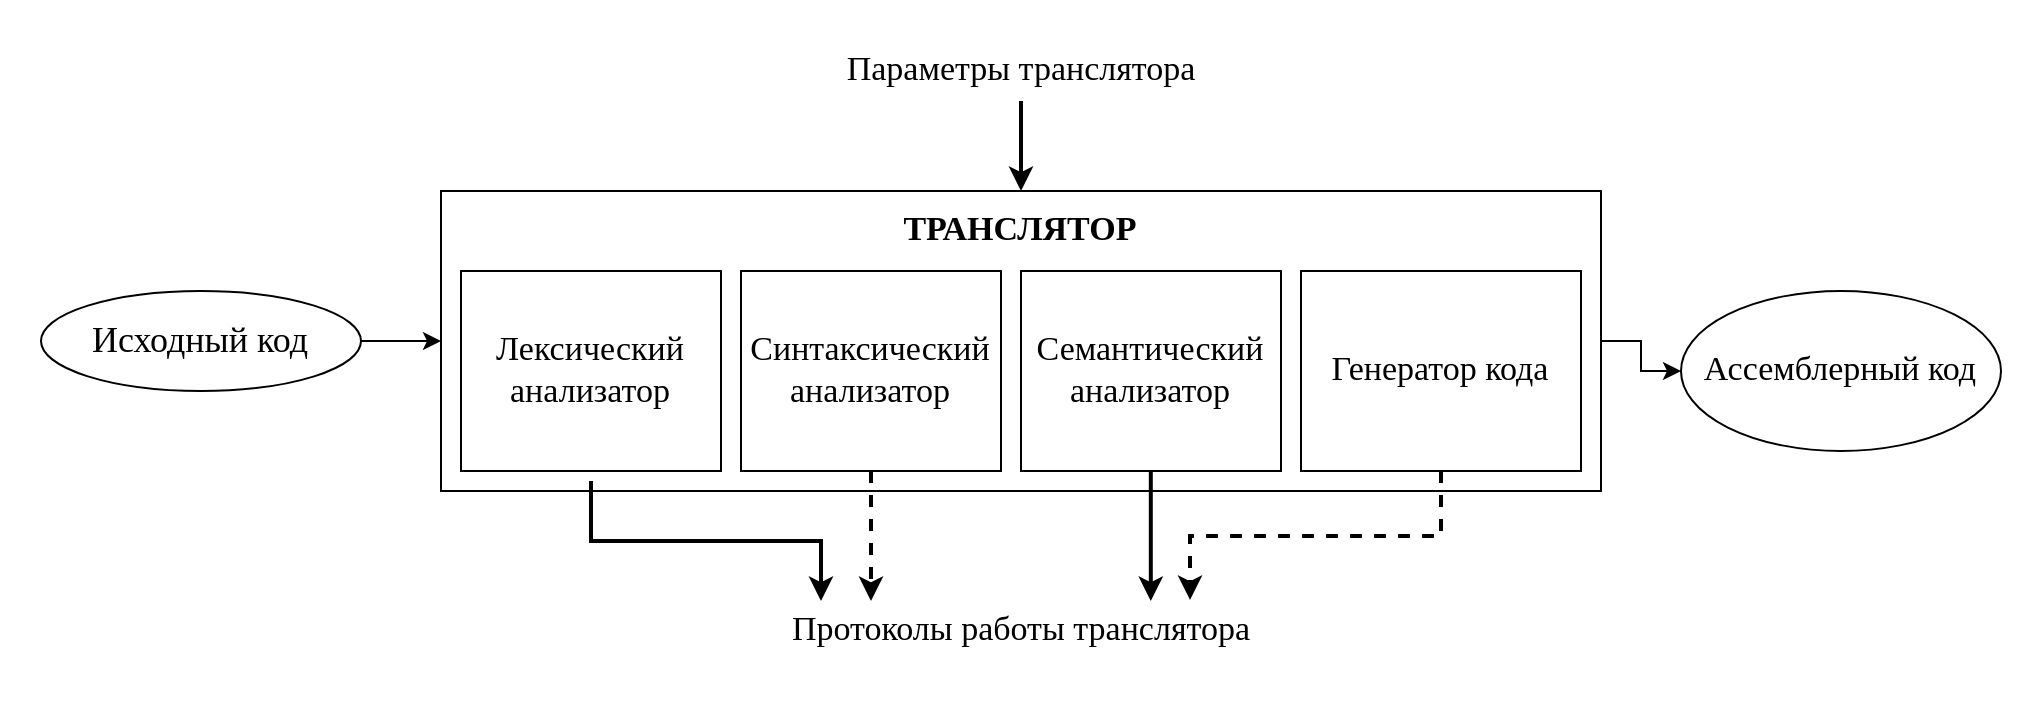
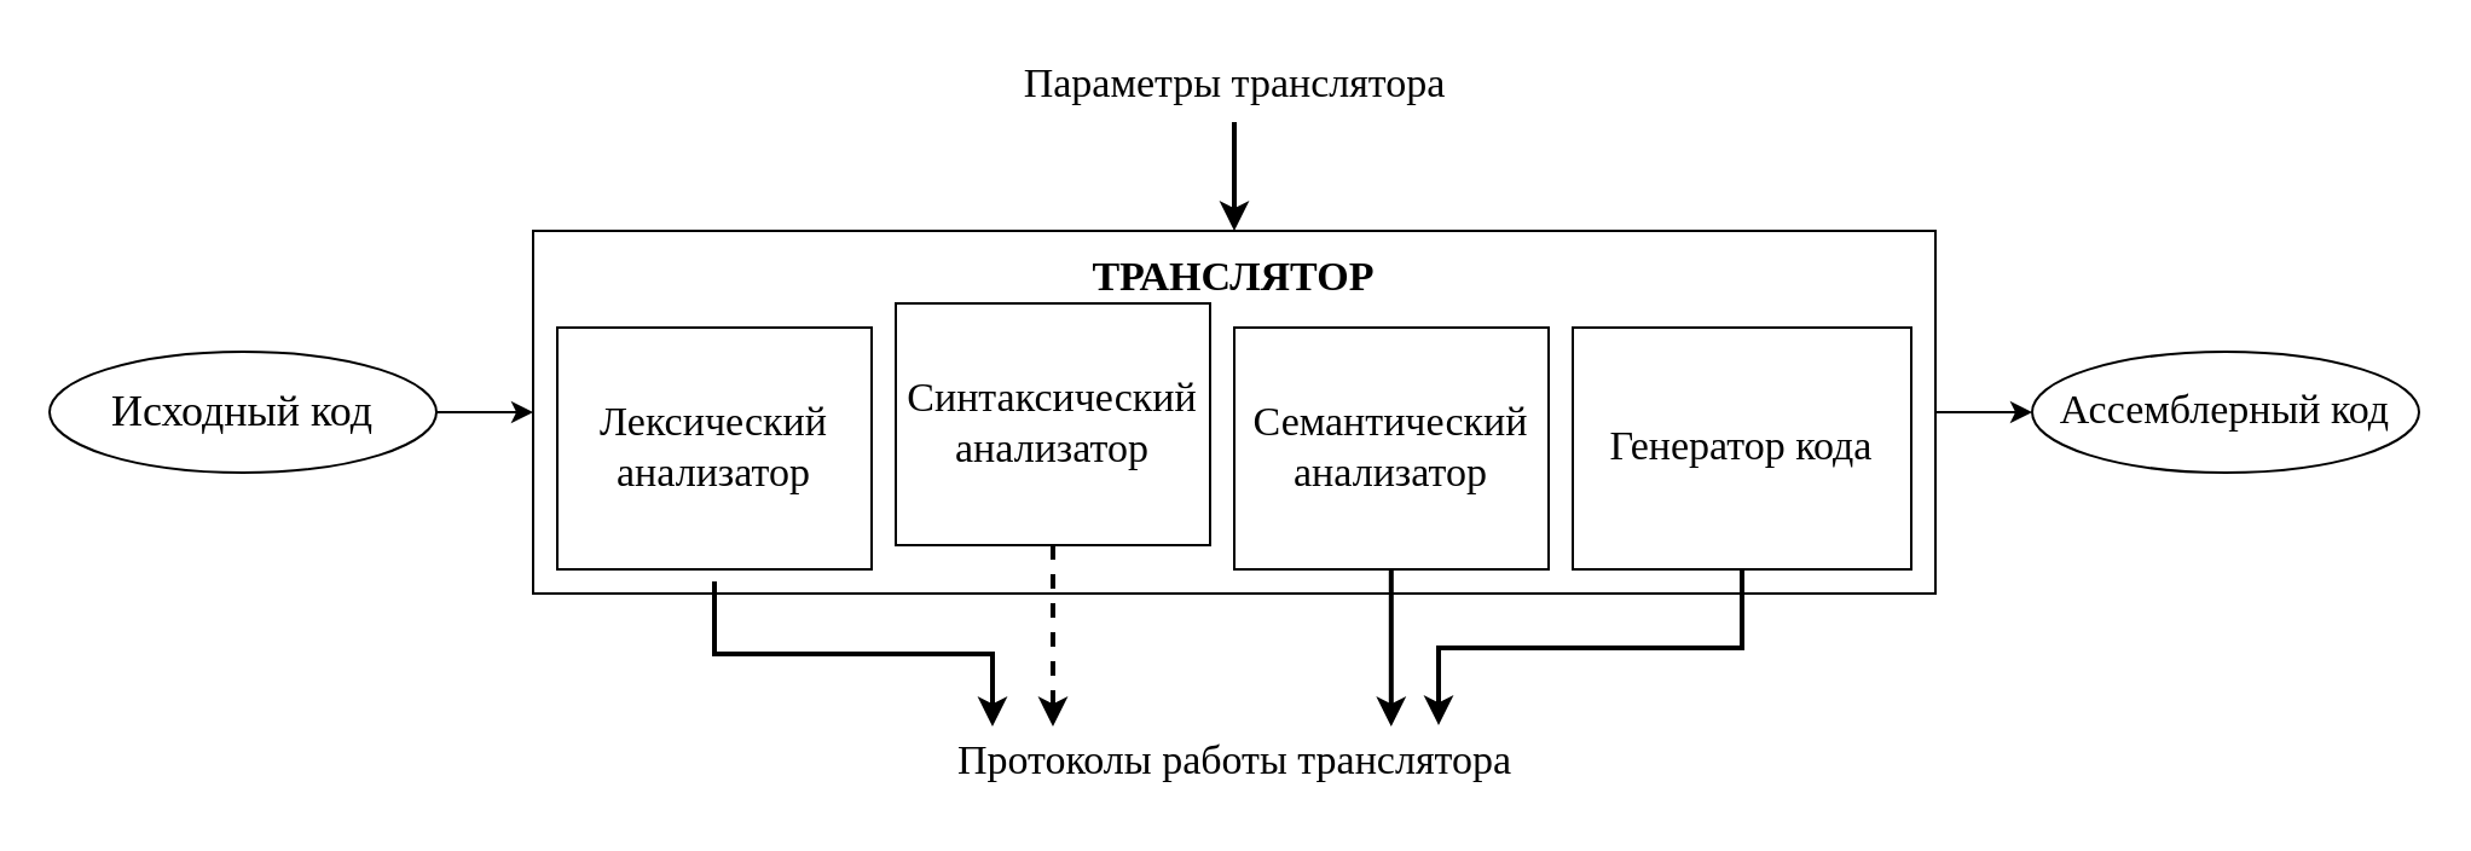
  <mxCell id="0" />
  <mxCell id="1" parent="0" />
  <mxCell id="2" value="Параметры транслятора" style="text;html=1;align=center;verticalAlign=middle;resizable=0;points=[];autosize=1;strokeColor=none;fillColor=none;fontSize=17;fontFamily=Times New Roman;" parent="1" vertex="1"><mxGeometry x="410" y="20" width="200" height="30" as="geometry" /></mxCell>
  <mxCell id="3" style="edgeStyle=orthogonalEdgeStyle;rounded=0;orthogonalLoop=1;jettySize=auto;html=1;exitX=1;exitY=0.5;exitDx=0;exitDy=0;entryX=0;entryY=0.5;entryDx=0;entryDy=0;fontFamily=Times New Roman;fontSize=17;" parent="1" source="4" target="6" edge="1"><mxGeometry relative="1" as="geometry" /></mxCell>
  <mxCell id="4" value="Исходный код" style="ellipse;whiteSpace=wrap;html=1;fontSize=18;fontFamily=Times New Roman;" parent="1" vertex="1"><mxGeometry y="145" width="160" height="50" as="geometry" x="20" /></mxCell>
  <mxCell id="5" style="edgeStyle=orthogonalEdgeStyle;rounded=0;orthogonalLoop=1;jettySize=auto;html=1;exitX=1;exitY=0.5;exitDx=0;exitDy=0;entryX=0;entryY=0.5;entryDx=0;entryDy=0;fontFamily=Times New Roman;fontSize=17;" parent="1" source="6" target="10" edge="1"><mxGeometry relative="1" as="geometry" /></mxCell>
  <mxCell id="6" value="ТРАНСЛЯТОР" style="rounded=0;whiteSpace=wrap;html=1;fontSize=17;fontFamily=Times New Roman;fontStyle=1;labelPosition=center;verticalLabelPosition=middle;align=center;verticalAlign=middle;spacingBottom=110;" parent="1" vertex="1"><mxGeometry x="220" y="95" width="580" height="150" as="geometry" /></mxCell>
  <mxCell id="7" value="Протоколы работы транслятора" style="text;html=1;align=center;verticalAlign=middle;resizable=0;points=[];autosize=1;strokeColor=none;fillColor=none;fontSize=17;fontFamily=Times New Roman;" parent="1" vertex="1"><mxGeometry x="385" y="300" width="250" height="30" as="geometry" /></mxCell>
  <mxCell id="8" style="edgeStyle=orthogonalEdgeStyle;rounded=0;orthogonalLoop=1;jettySize=auto;html=1;exitX=0.5;exitY=1;exitDx=0;exitDy=0;strokeWidth=2;fontFamily=Times New Roman;fontSize=17;" parent="1" edge="1"><mxGeometry relative="1" as="geometry"><mxPoint x="410" y="300" as="targetPoint" /><Array as="points"><mxPoint x="295" y="270" /><mxPoint x="410" y="270" /></Array><mxPoint x="295" y="240" as="sourcePoint" /></mxGeometry></mxCell>
  <mxCell id="9" value="&lt;font&gt;Лексический анализатор&lt;/font&gt;" style="rounded=0;whiteSpace=wrap;html=1;fontSize=17;fontFamily=Times New Roman;" parent="1" vertex="1"><mxGeometry x="230" y="135" width="130" height="100" as="geometry" /></mxCell>
- <mxCell id="10" value="Ассемблерный код" style="ellipse;whiteSpace=wrap;html=1;fontSize=17;fontFamily=Times New Roman;" parent="1" vertex="1"><mxGeometry x="840" y="145" width="160" height="80" as="geometry" /></mxCell>
+ <mxCell id="10" value="Ассемблерный код" style="ellipse;whiteSpace=wrap;html=1;fontSize=17;fontFamily=Times New Roman;" parent="1" vertex="1"><mxGeometry x="840" y="145" width="160" height="50" as="geometry" /></mxCell>
  <mxCell id="11" value="" style="edgeStyle=orthogonalEdgeStyle;rounded=0;orthogonalLoop=1;jettySize=auto;html=1;strokeWidth=2;fontFamily=Times New Roman;fontSize=17;dashed=1;" parent="1" source="12" target="7" edge="1"><mxGeometry relative="1" as="geometry"><Array as="points"><mxPoint x="435" y="285" /><mxPoint x="435" y="285" /></Array></mxGeometry></mxCell>
- <mxCell id="12" value="&lt;font&gt;Синтаксический анализатор&lt;/font&gt;" style="rounded=0;whiteSpace=wrap;html=1;fontSize=17;fontFamily=Times New Roman;" parent="1" vertex="1"><mxGeometry x="370" y="135" width="130" height="100" as="geometry" /></mxCell>
+ <mxCell id="12" value="&lt;font&gt;Синтаксический анализатор&lt;/font&gt;" style="rounded=0;whiteSpace=wrap;html=1;fontSize=17;fontFamily=Times New Roman;" parent="1" vertex="1"><mxGeometry x="370" y="125" width="130" height="100" as="geometry" /></mxCell>
  <mxCell id="13" value="&lt;font&gt;Семантический анализатор&lt;/font&gt;" style="rounded=0;whiteSpace=wrap;html=1;fontSize=17;fontFamily=Times New Roman;" parent="1" vertex="1"><mxGeometry x="510" y="135" width="130" height="100" as="geometry" /></mxCell>
  <mxCell id="14" value="Генератор кода" style="rounded=0;whiteSpace=wrap;html=1;fontSize=17;fontFamily=Times New Roman;" parent="1" vertex="1"><mxGeometry x="650" y="135" width="140" height="100" as="geometry" /></mxCell>
- <mxCell id="15" style="edgeStyle=orthogonalEdgeStyle;rounded=0;orthogonalLoop=1;jettySize=auto;html=1;exitX=0.5;exitY=1;exitDx=0;exitDy=0;entryX=0.838;entryY=-0.018;entryDx=0;entryDy=0;entryPerimeter=0;strokeWidth=2;fontFamily=Times New Roman;fontSize=17;dashed=1;" parent="1" source="14" target="7" edge="1"><mxGeometry relative="1" as="geometry" /></mxCell>
+ <mxCell id="15" style="edgeStyle=orthogonalEdgeStyle;rounded=0;orthogonalLoop=1;jettySize=auto;html=1;exitX=0.5;exitY=1;exitDx=0;exitDy=0;entryX=0.838;entryY=-0.018;entryDx=0;entryDy=0;entryPerimeter=0;strokeWidth=2;fontFamily=Times New Roman;fontSize=17;" parent="1" source="14" target="7" edge="1"><mxGeometry relative="1" as="geometry" /></mxCell>
  <mxCell id="16" value="" style="endArrow=classic;html=1;rounded=0;entryX=0.5;entryY=0;entryDx=0;entryDy=0;exitX=0.5;exitY=1;exitDx=0;exitDy=0;exitPerimeter=0;strokeWidth=2;fontFamily=Times New Roman;fontSize=17;" parent="1" source="2" target="6" edge="1"><mxGeometry width="50" height="50" relative="1" as="geometry"><mxPoint x="510" y="75" as="sourcePoint" /><mxPoint x="550" y="45" as="targetPoint" /></mxGeometry></mxCell>
  <mxCell id="17" value="" style="edgeStyle=orthogonalEdgeStyle;rounded=0;orthogonalLoop=1;jettySize=auto;html=1;strokeWidth=2;fontFamily=Times New Roman;fontSize=17;" edge="1" parent="1"><mxGeometry relative="1" as="geometry"><Array as="points"><mxPoint x="574.9" y="285" /><mxPoint x="574.9" y="285" /></Array><mxPoint x="574.9" y="235" as="sourcePoint" /><mxPoint x="574.9" y="300" as="targetPoint" /></mxGeometry></mxCell>
